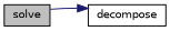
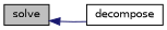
  digraph {
    rankdir=LR
    node [color=black fontname=Helvetica fontsize=10 shape=record]
    n1 [fillcolor=grey75 fontcolor=black height=0.2 label=solve style=filled width=0.4]
    n2 [height=0.2 label=decompose width=0.4]
-   n2 -> n1 [color=midnightblue dir=back fontname=Helvetica fontsize=10 labelfontname=Helvetica labelfontsize=10 style=solid]
+   n1 -> n2 [color=midnightblue dir=back fontname=Helvetica fontsize=10 labelfontname=Helvetica labelfontsize=10 style=solid]
  }
